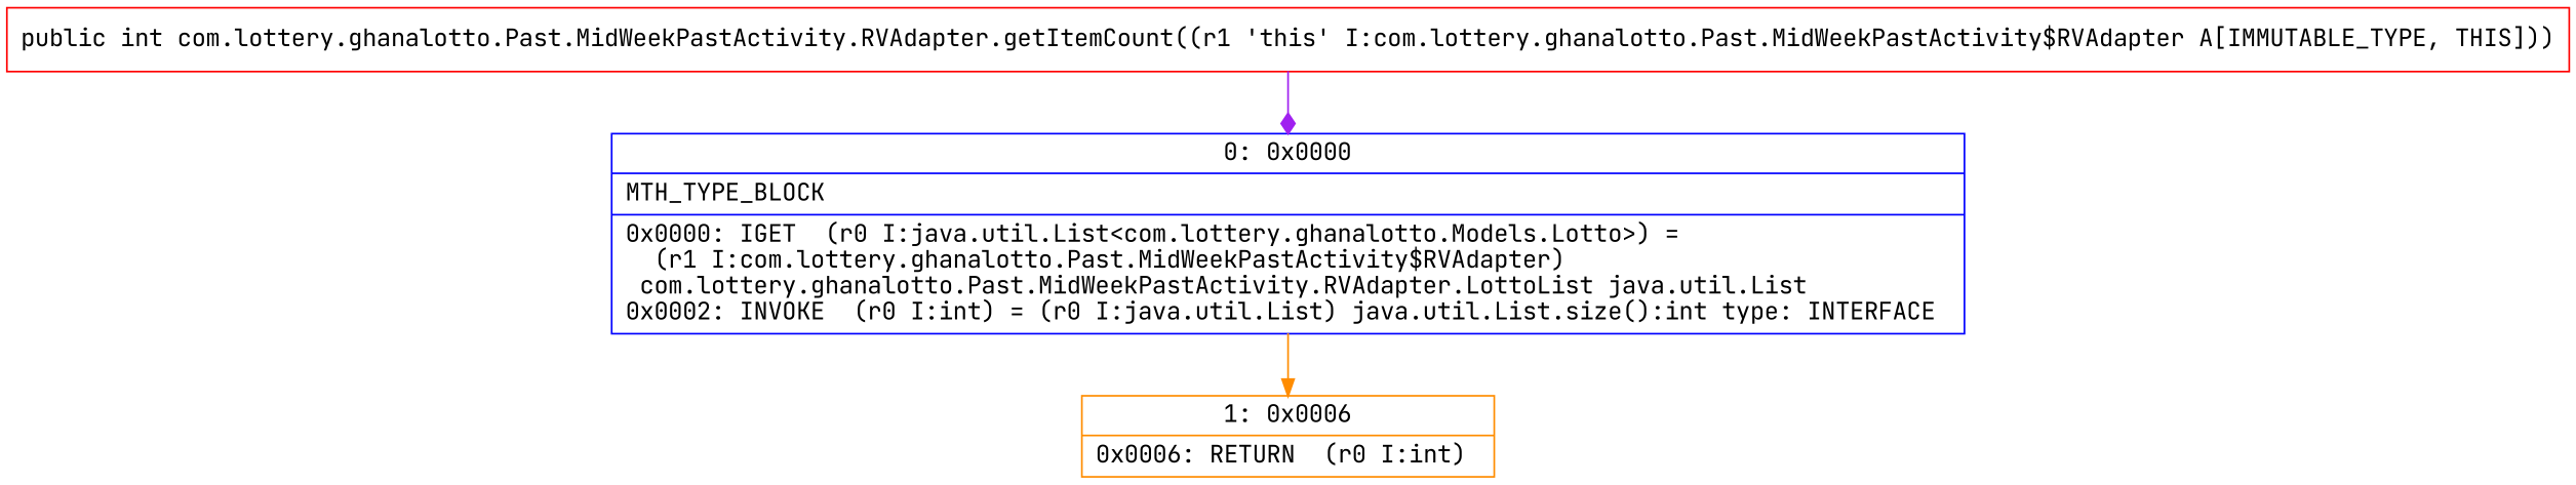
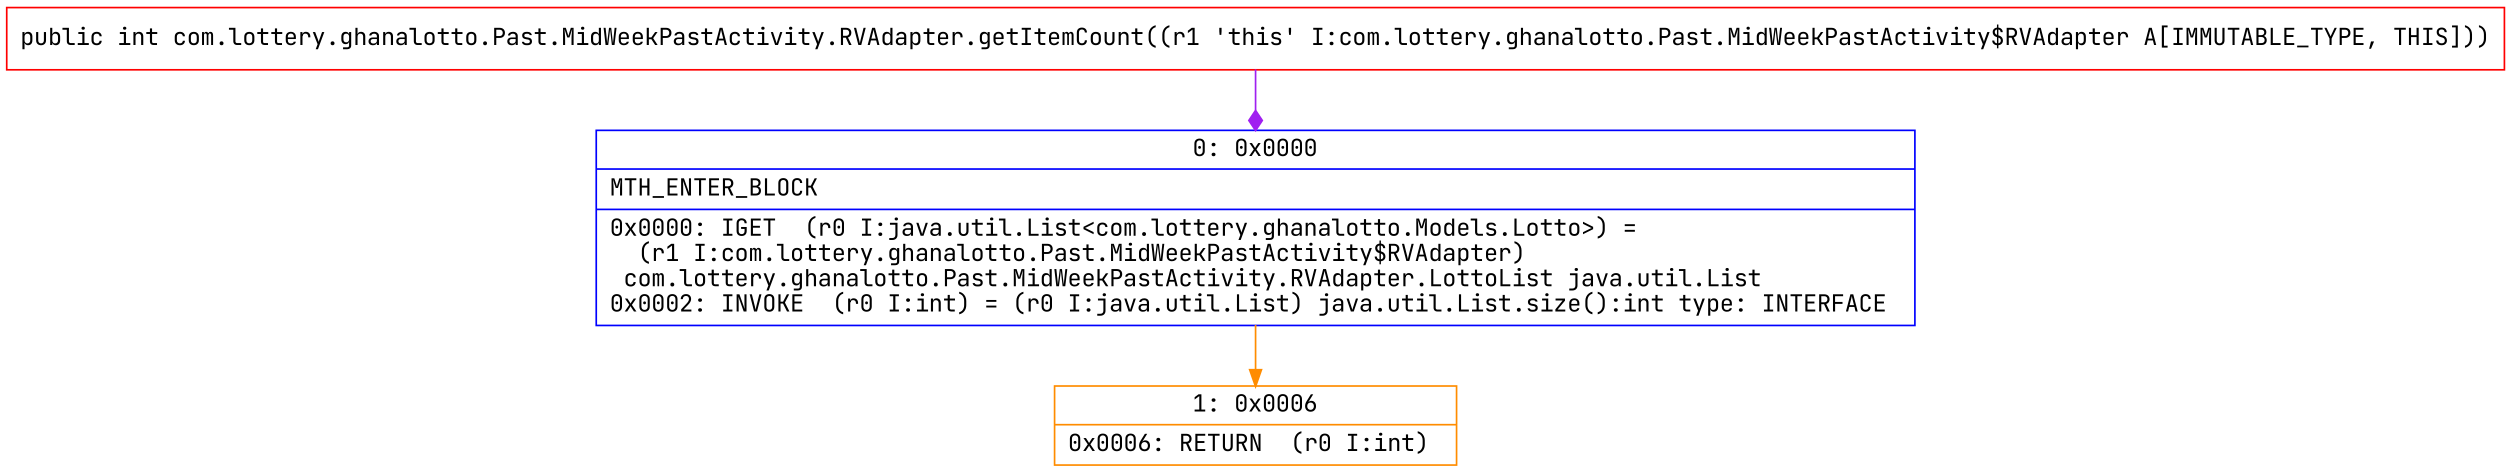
  digraph {
    fontname="JetBrains Mono"
    node [shape=record fontname="JetBrains Mono"]
    edge [fontname="JetBrains Mono"]
-   n1 [label="{0\:\ 0x0000|MTH_TYPE_BLOCK\l|0x0000: IGET  (r0 I:java.util.List\<com.lottery.ghanalotto.Models.Lotto\>) = \l  (r1 I:com.lottery.ghanalotto.Past.MidWeekPastActivity$RVAdapter)\l com.lottery.ghanalotto.Past.MidWeekPastActivity.RVAdapter.LottoList java.util.List \l0x0002: INVOKE  (r0 I:int) = (r0 I:java.util.List) java.util.List.size():int type: INTERFACE \l}" color=blue]
+   n1 [label="{0\:\ 0x0000|MTH_ENTER_BLOCK\l|0x0000: IGET  (r0 I:java.util.List\<com.lottery.ghanalotto.Models.Lotto\>) = \l  (r1 I:com.lottery.ghanalotto.Past.MidWeekPastActivity$RVAdapter)\l com.lottery.ghanalotto.Past.MidWeekPastActivity.RVAdapter.LottoList java.util.List \l0x0002: INVOKE  (r0 I:int) = (r0 I:java.util.List) java.util.List.size():int type: INTERFACE \l}" color=blue]
    n2 [label="{1\:\ 0x0006|0x0006: RETURN  (r0 I:int) \l}" color=darkorange]
    n3 [label="{public int com.lottery.ghanalotto.Past.MidWeekPastActivity.RVAdapter.getItemCount((r1 'this' I:com.lottery.ghanalotto.Past.MidWeekPastActivity$RVAdapter A[IMMUTABLE_TYPE, THIS])) }" color=red]
    n1 -> n2 [color=darkorange arrowhead=normal]
    n3 -> n1 [color=purple arrowhead=diamond]
  }
